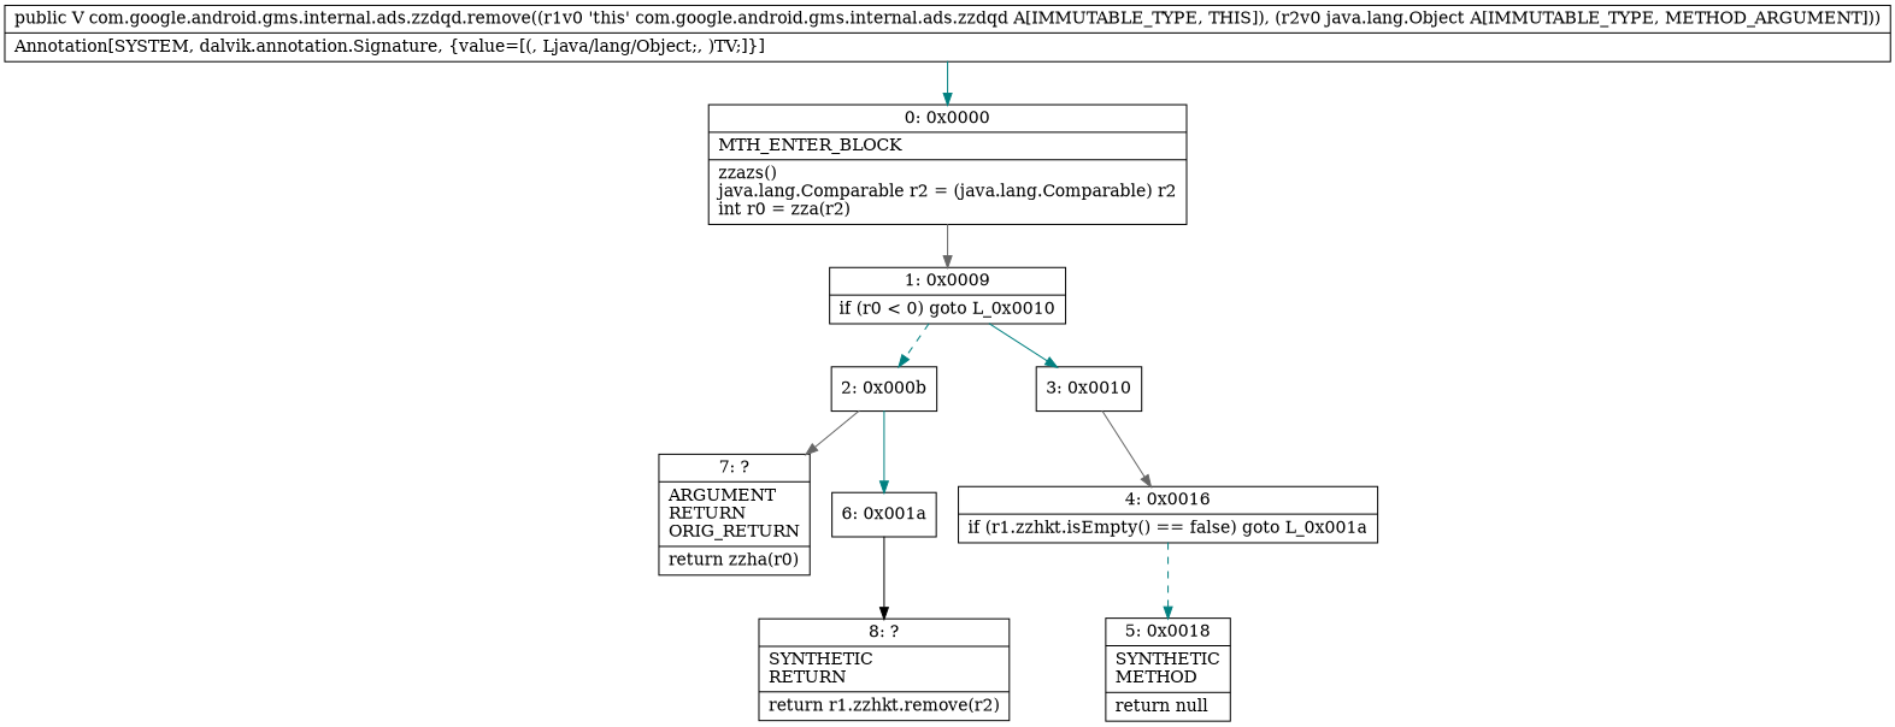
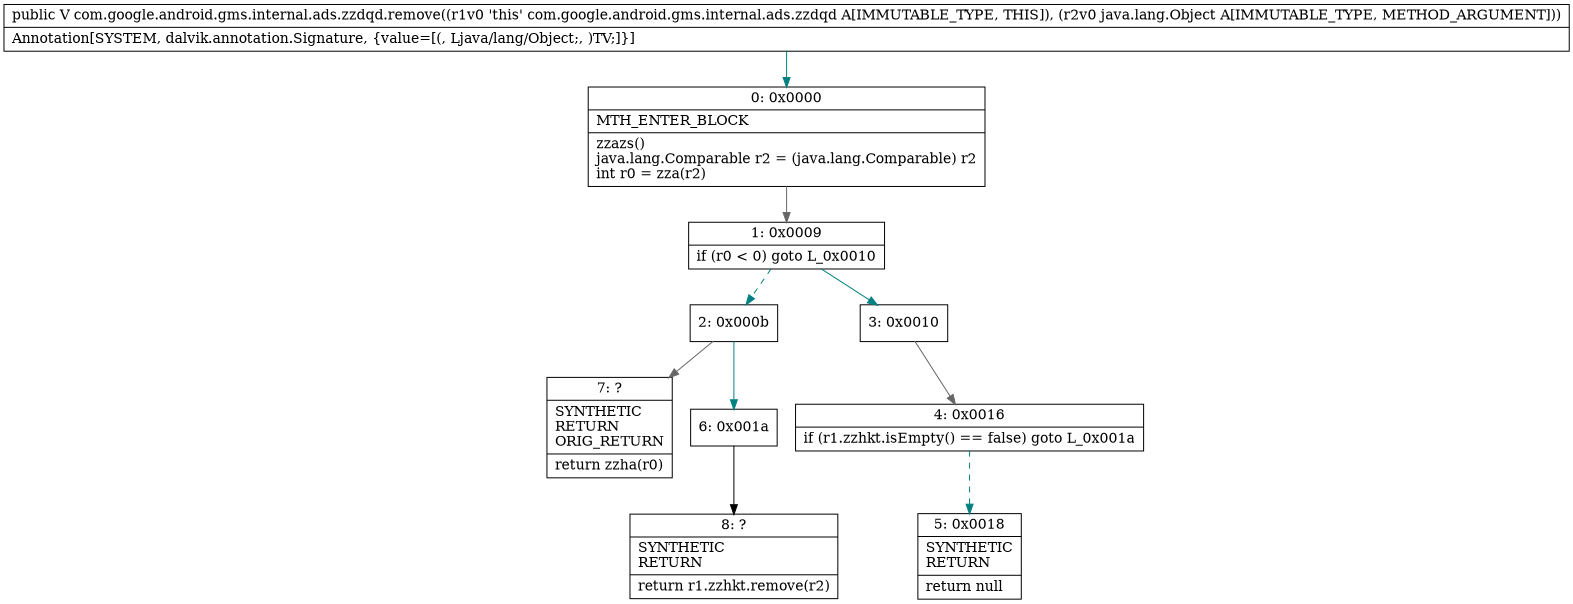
  digraph {
    node [shape=record]
    edge [color=teal]
    n1 [label="{0\:\ 0x0000|MTH_ENTER_BLOCK\l|zzazs()\ljava.lang.Comparable r2 = (java.lang.Comparable) r2\lint r0 = zza(r2)\l}"]
    n2 [label="{1\:\ 0x0009|if (r0 \< 0) goto L_0x0010\l}"]
    n3 [label="{2\:\ 0x000b}"]
    n4 [label="{3\:\ 0x0010}"]
-   n5 [label="{7\:\ ?|ARGUMENT\lRETURN\lORIG_RETURN\l|return zzha(r0)\l}"]
+   n5 [label="{7\:\ ?|SYNTHETIC\lRETURN\lORIG_RETURN\l|return zzha(r0)\l}"]
    n6 [label="{6\:\ 0x001a}"]
    n7 [label="{4\:\ 0x0016|if (r1.zzhkt.isEmpty() == false) goto L_0x001a\l}"]
-   n8 [label="{5\:\ 0x0018|SYNTHETIC\lMETHOD\l|return null\l}"]
+   n8 [label="{5\:\ 0x0018|SYNTHETIC\lRETURN\l|return null\l}"]
    n9 [label="{8\:\ ?|SYNTHETIC\lRETURN\l|return r1.zzhkt.remove(r2)\l}"]
    n10 [label="{public V com.google.android.gms.internal.ads.zzdqd.remove((r1v0 'this' com.google.android.gms.internal.ads.zzdqd A[IMMUTABLE_TYPE, THIS]), (r2v0 java.lang.Object A[IMMUTABLE_TYPE, METHOD_ARGUMENT]))  | Annotation[SYSTEM, dalvik.annotation.Signature, \{value=[(, Ljava\/lang\/Object;, )TV;]\}]\l}"]
    n1 -> n2 [color=gray40]
    n2 -> n3 [style=dashed]
    n2 -> n4
    n3 -> n5 [color=gray40]
    n3 -> n6
    n4 -> n7 [color=gray40]
    n6 -> n9 [color=black]
    n7 -> n8 [style=dashed]
    n10 -> n1
  }
